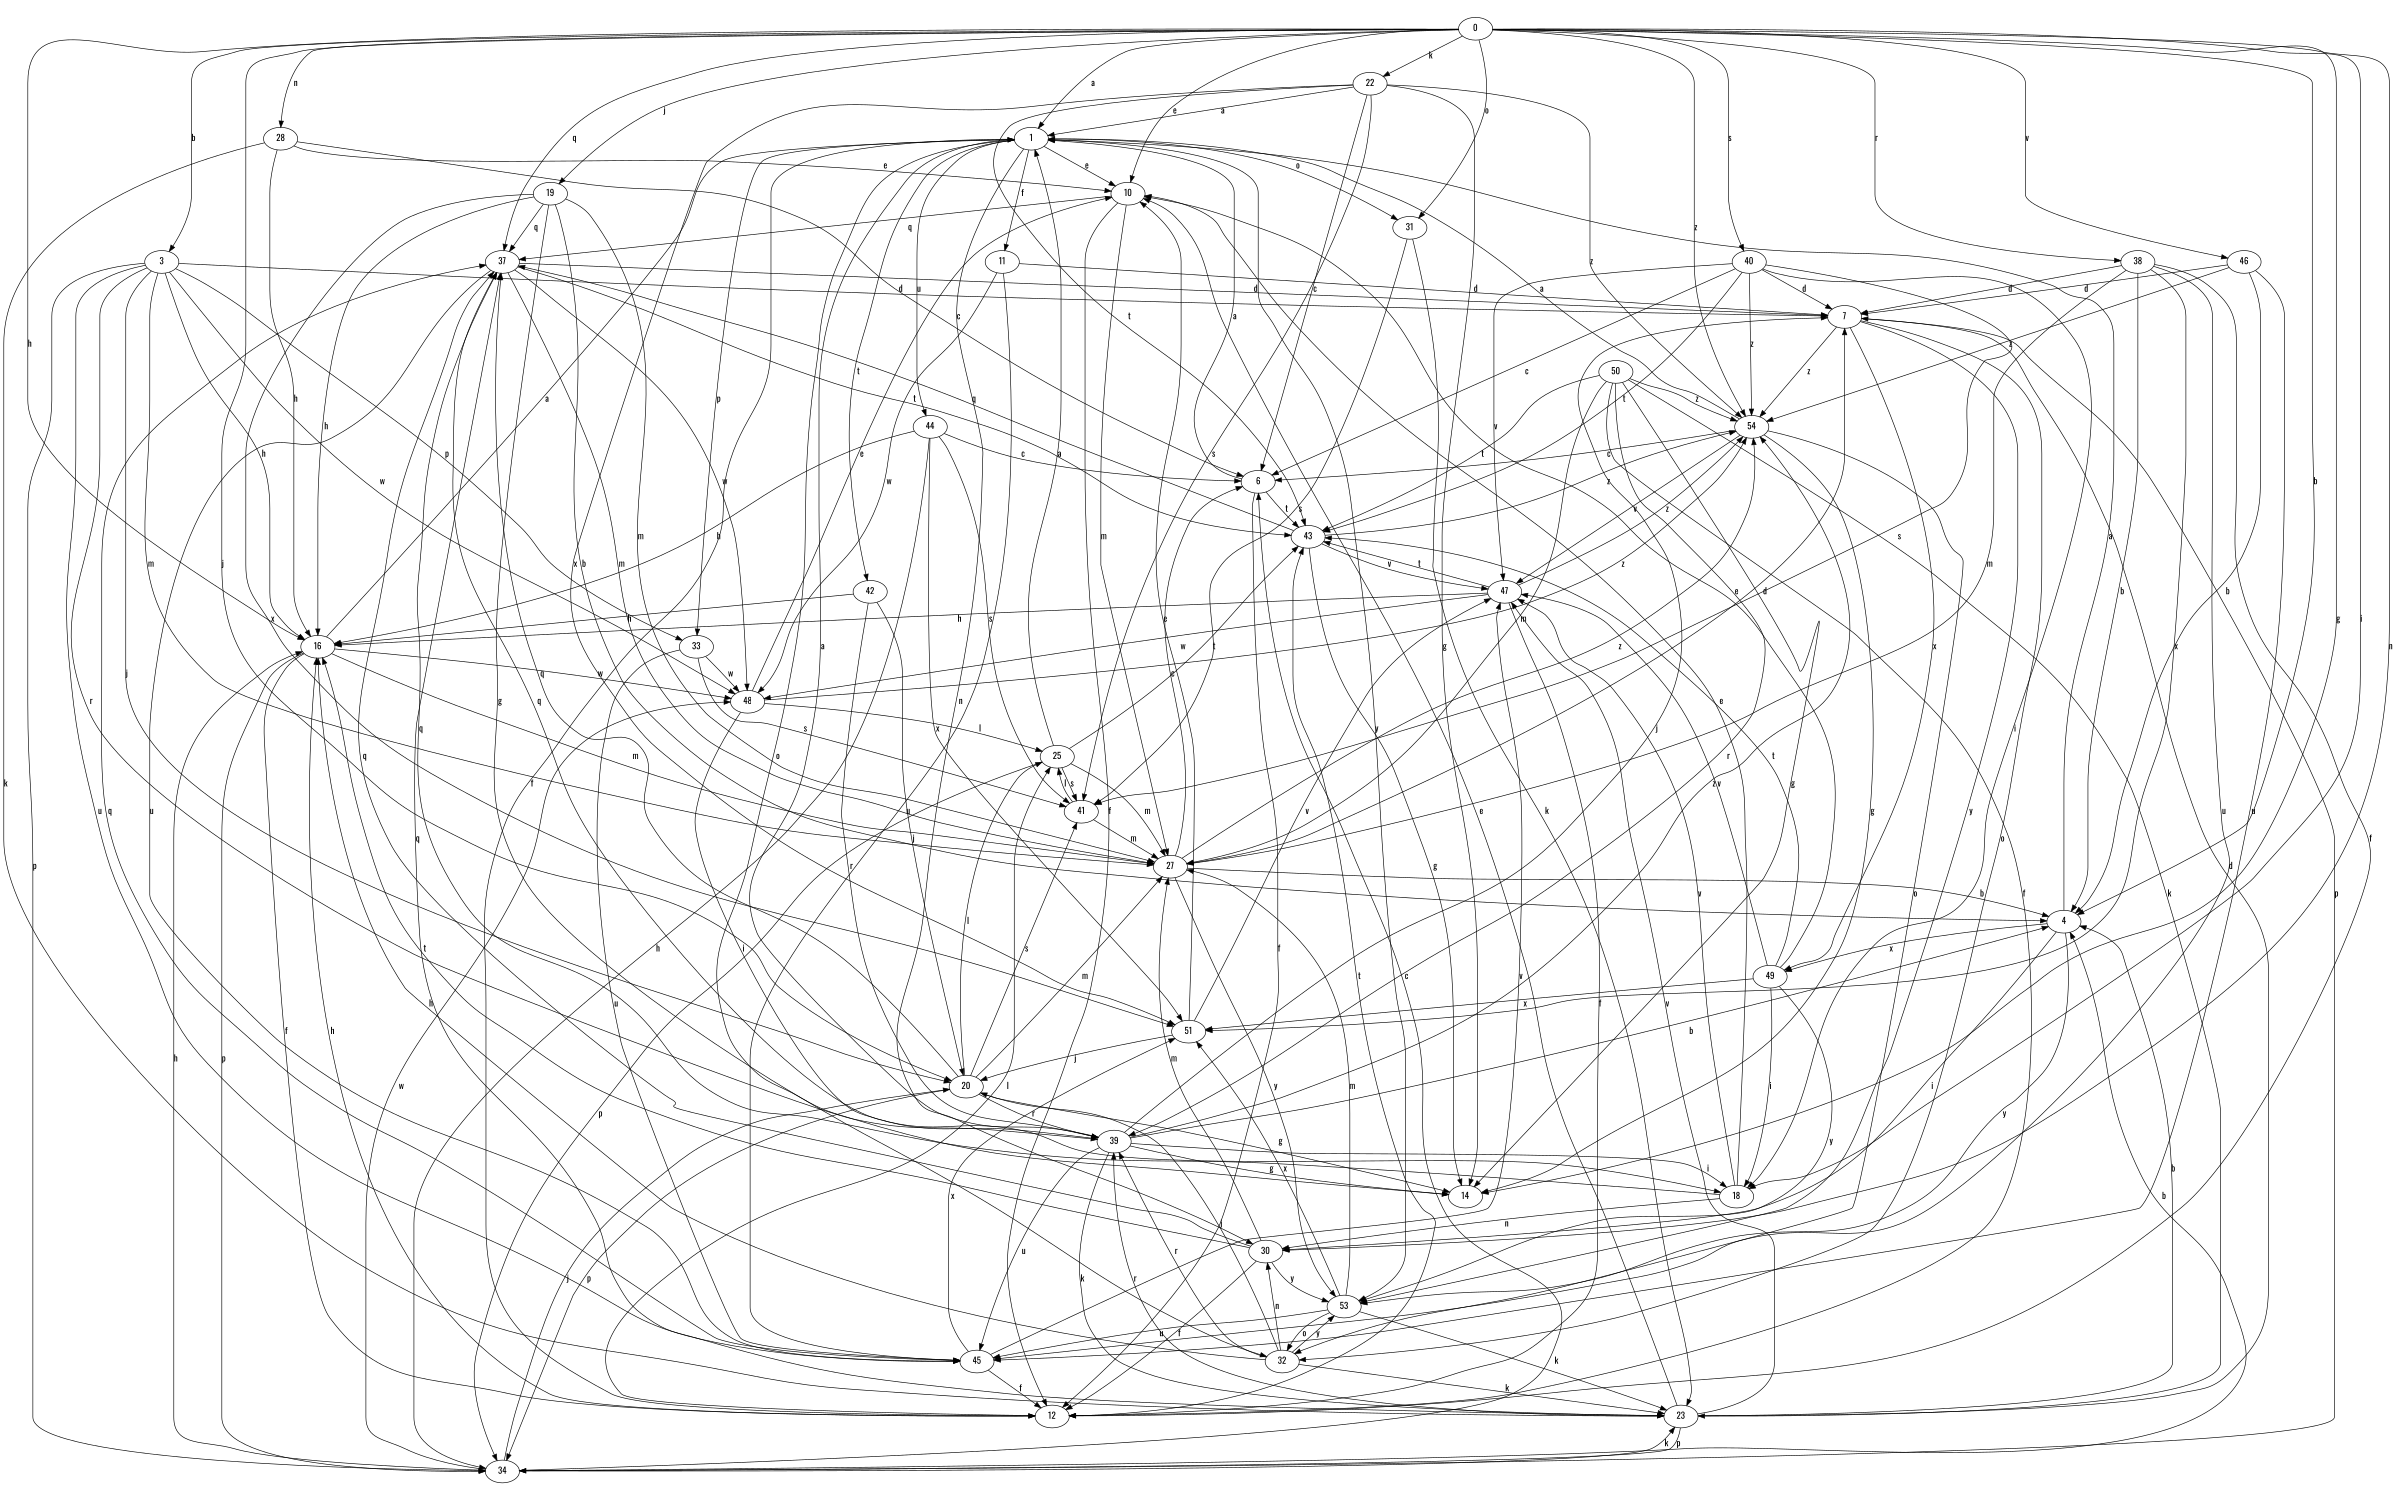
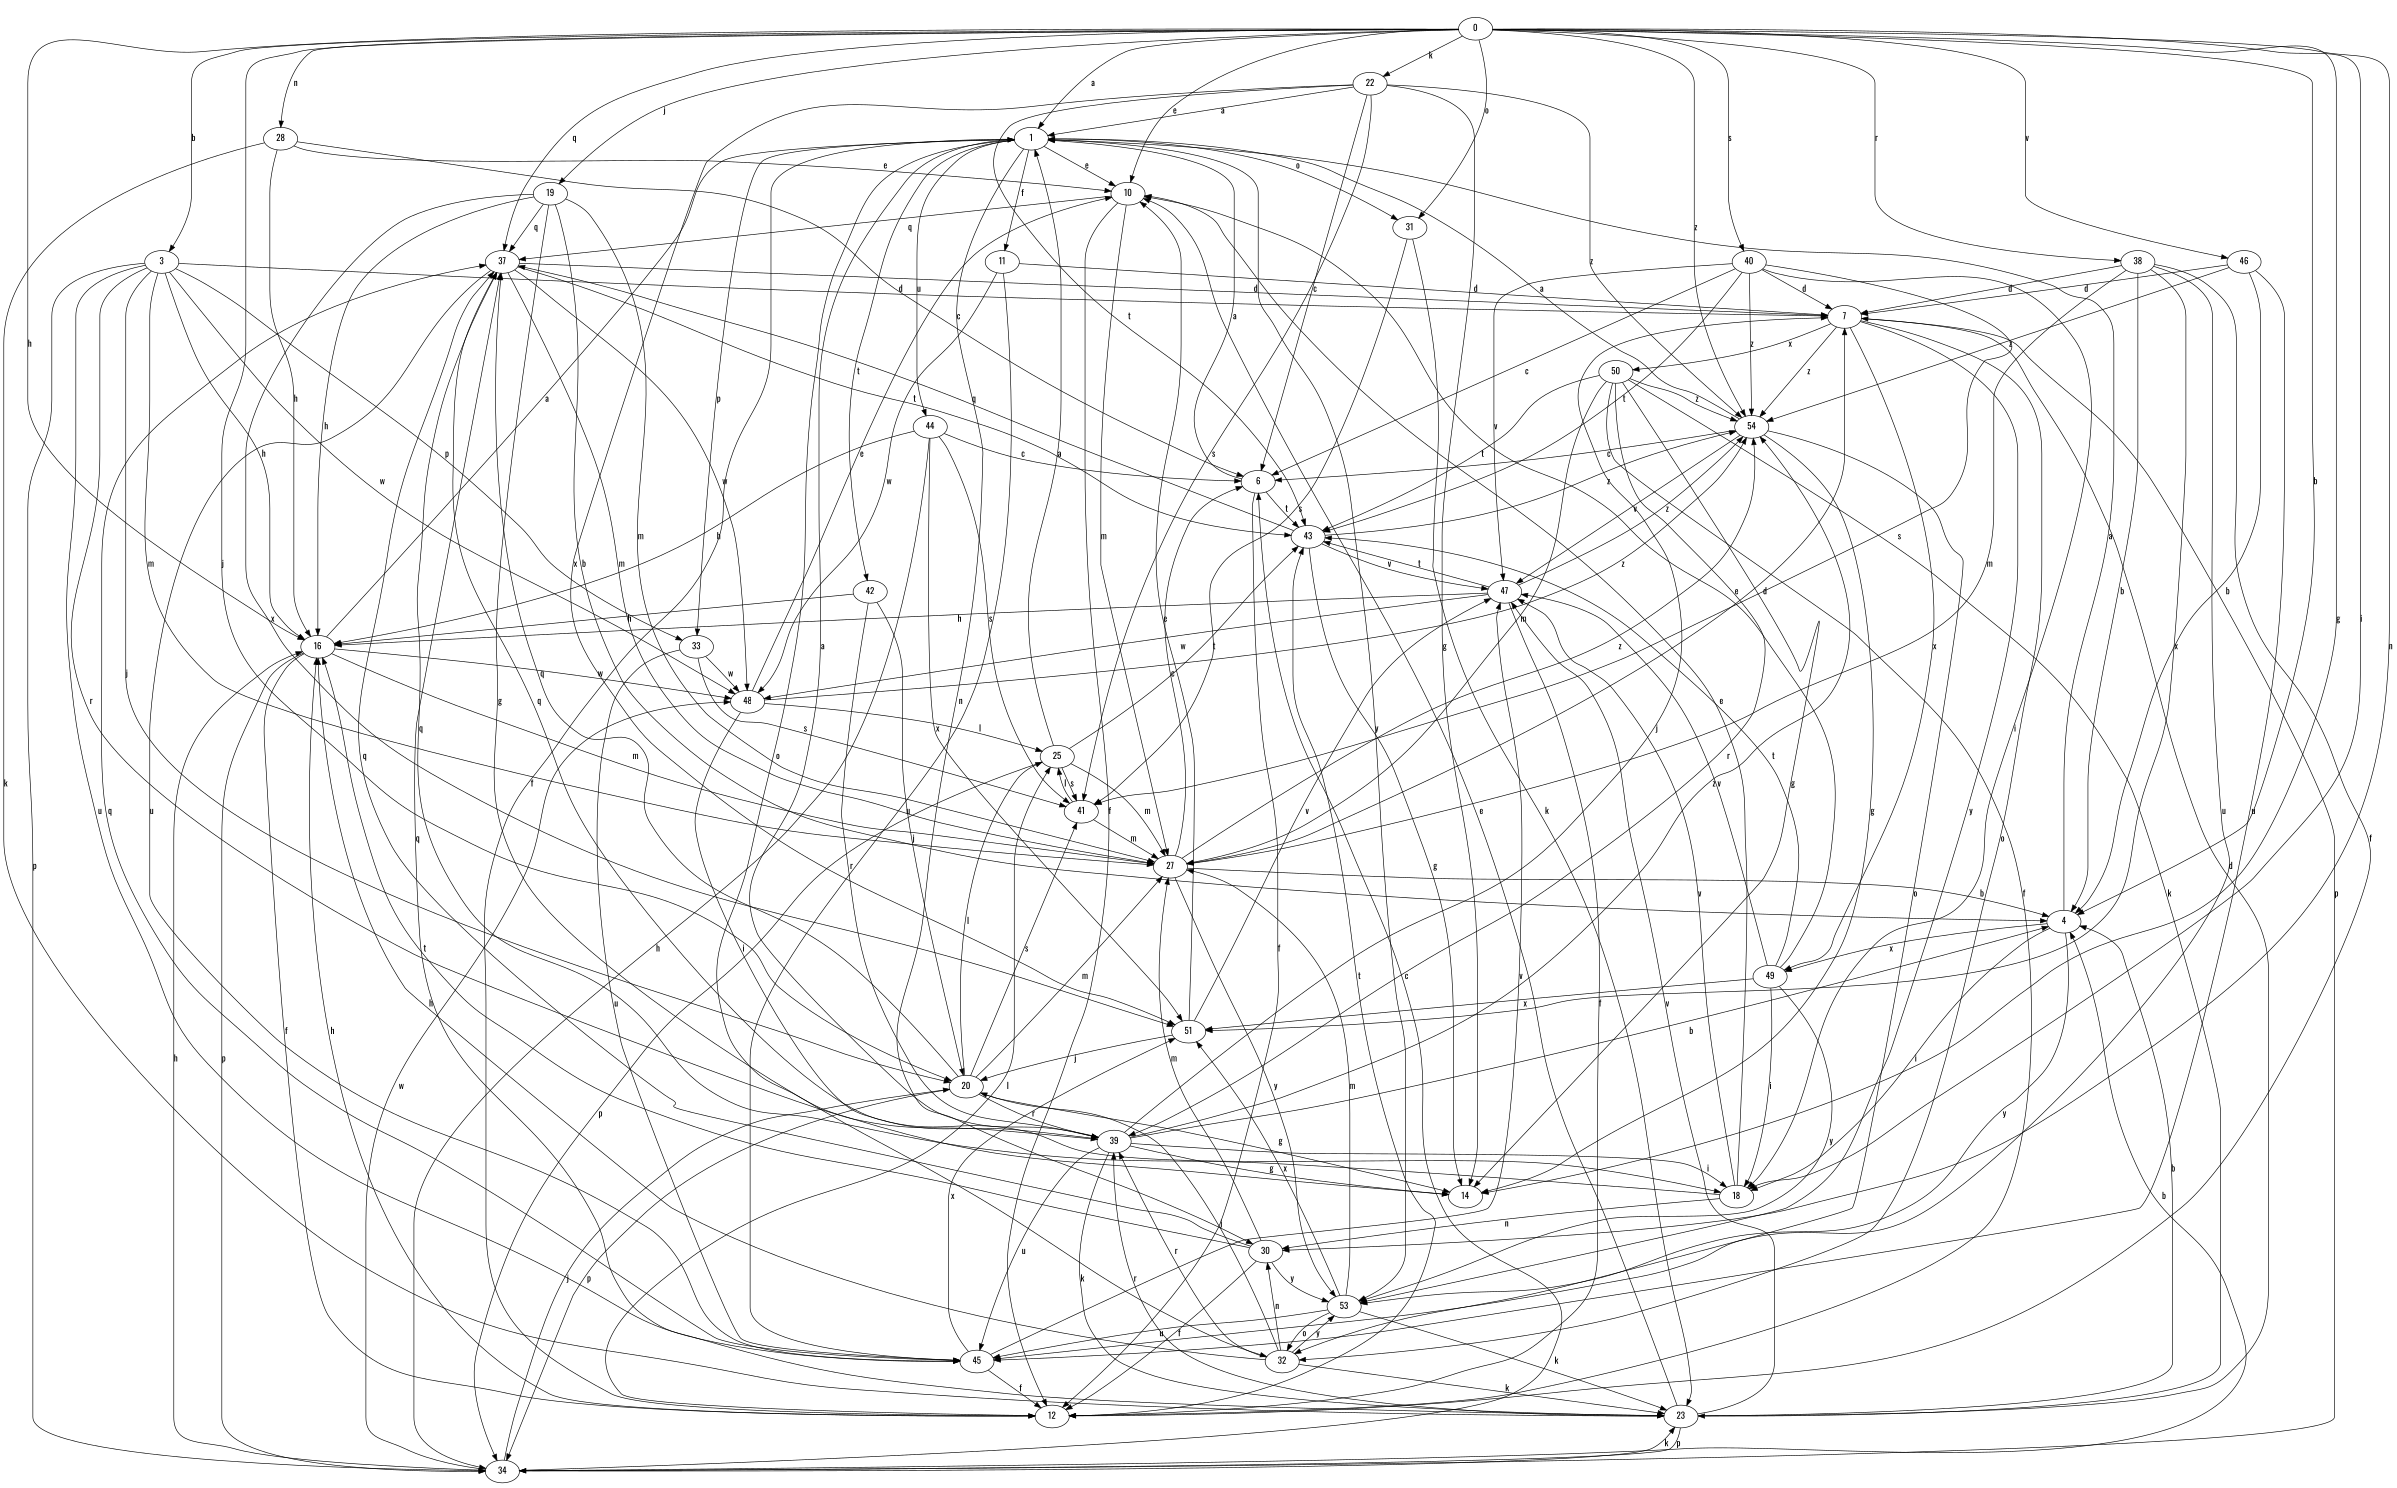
  strict digraph {
    fontname=Oswald
    node [fontname=Oswald]
    edge [fontname=Oswald]
    0
    1
    3
    4
    10
    14
    16
    18
    19
    20
    22
    28
    30
    31
    37
    38
    40
    46
    54
    11
    12
    32
    33
    42
    44
    53
    7
    27
    34
    39
    45
    48
    49
    47
    51
    25
    41
    6
    43
    23
    50
    0 -> 1 [label=a]
    0 -> 3 [label=b]
    0 -> 4 [label=b]
    0 -> 10 [label=e]
    0 -> 14 [label=g]
    0 -> 16 [label=h]
    0 -> 18 [label=i]
    0 -> 19 [label=j]
    0 -> 20 [label=j]
    0 -> 22 [label=k]
    0 -> 28 [label=n]
    0 -> 30 [label=n]
    0 -> 31 [label=o]
    0 -> 37 [label=q]
    0 -> 38 [label=r]
    0 -> 40 [label=s]
    0 -> 46 [label=v]
    0 -> 54 [label=z]
    1 -> 10 [label=e]
    1 -> 30 [label=n]
    1 -> 31 [label=o]
    1 -> 11 [label=f]
    1 -> 12 [label=f]
    1 -> 32 [label=o]
    1 -> 33 [label=p]
    1 -> 42 [label=t]
    1 -> 44 [label=u]
    1 -> 53 [label=y]
    3 -> 16 [label=h]
    3 -> 20 [label=j]
    3 -> 33 [label=p]
    3 -> 7 [label=d]
    3 -> 27 [label=m]
    3 -> 34 [label=p]
    3 -> 39 [label=r]
    3 -> 45 [label=u]
    3 -> 48 [label=w]
    4 -> 1 [label=a]
-   4 -> 30 [label=i]
+   4 -> 18 [label=i]
    4 -> 53 [label=y]
    4 -> 49 [label=x]
    10 -> 37 [label=q]
    10 -> 12 [label=f]
    10 -> 27 [label=m]
    16 -> 1 [label=a]
    16 -> 12 [label=f]
    16 -> 27 [label=m]
    16 -> 34 [label=p]
    16 -> 48 [label=w]
    18 -> 10 [label=e]
    18 -> 30 [label=n]
    18 -> 37 [label=q]
    18 -> 47 [label=v]
    19 -> 4 [label=b]
    19 -> 14 [label=g]
    19 -> 16 [label=h]
    19 -> 37 [label=q]
    19 -> 27 [label=m]
    19 -> 51 [label=x]
    20 -> 14 [label=g]
    20 -> 37 [label=q]
    20 -> 27 [label=m]
    20 -> 34 [label=p]
    20 -> 39 [label=r]
    20 -> 25 [label=l]
    20 -> 41 [label=s]
    22 -> 1 [label=a]
    22 -> 14 [label=g]
    22 -> 54 [label=z]
    22 -> 51 [label=x]
    22 -> 41 [label=s]
    22 -> 6 [label=c]
    22 -> 43 [label=t]
    28 -> 10 [label=e]
    28 -> 16 [label=h]
    28 -> 6 [label=c]
    28 -> 23 [label=k]
    30 -> 16 [label=t]
    30 -> 37 [label=q]
    30 -> 12 [label=f]
    30 -> 53 [label=y]
    30 -> 27 [label=m]
    31 -> 41 [label=s]
    31 -> 23 [label=k]
    37 -> 7 [label=d]
    37 -> 27 [label=m]
    37 -> 45 [label=u]
    37 -> 48 [label=w]
    37 -> 43 [label=t]
    38 -> 4 [label=b]
    38 -> 12 [label=f]
    38 -> 7 [label=d]
    38 -> 27 [label=m]
    38 -> 45 [label=u]
    38 -> 51 [label=x]
    40 -> 18 [label=i]
    40 -> 54 [label=z]
    40 -> 7 [label=d]
    40 -> 47 [label=v]
    40 -> 41 [label=s]
    40 -> 6 [label=c]
    40 -> 43 [label=t]
    46 -> 4 [label=b]
    46 -> 54 [label=z]
    46 -> 7 [label=d]
    46 -> 45 [label=u]
    54 -> 1 [label=a]
    54 -> 14 [label=g]
    54 -> 32 [label=o]
    54 -> 47 [label=v]
    54 -> 6 [label=c]
    11 -> 7 [label=d]
    11 -> 45 [label=u]
    11 -> 48 [label=w]
    12 -> 16 [label=h]
    12 -> 25 [label=l]
    12 -> 43 [label=t]
    32 -> 16 [label=h]
    32 -> 20 [label=j]
    32 -> 30 [label=n]
    32 -> 53 [label=y]
    32 -> 39 [label=r]
    32 -> 23 [label=k]
    33 -> 45 [label=u]
    33 -> 48 [label=w]
    33 -> 41 [label=s]
    42 -> 16 [label=h]
    42 -> 20 [label=j]
    42 -> 39 [label=r]
    44 -> 16 [label=h]
    44 -> 34 [label=h]
    44 -> 51 [label=x]
    44 -> 41 [label=s]
    44 -> 6 [label=c]
    53 -> 32 [label=o]
    53 -> 27 [label=m]
    53 -> 45 [label=u]
    53 -> 51 [label=x]
    53 -> 23 [label=k]
    7 -> 54 [label=z]
    7 -> 32 [label=o]
    7 -> 53 [label=y]
    7 -> 34 [label=p]
    7 -> 49 [label=x]
+   7 -> 50 [label=x]
    27 -> 4 [label=b]
    27 -> 54 [label=z]
    27 -> 53 [label=y]
    27 -> 7 [label=d]
    27 -> 6 [label=c]
    34 -> 4 [label=b]
    34 -> 16 [label=h]
    34 -> 20 [label=j]
    34 -> 48 [label=w]
    34 -> 6 [label=c]
    34 -> 23 [label=k]
    39 -> 1 [label=a]
    39 -> 4 [label=b]
    39 -> 14 [label=g]
    39 -> 18 [label=i]
    39 -> 37 [label=q]
    39 -> 54 [label=z]
    39 -> 7 [label=j]
    39 -> 45 [label=u]
    39 -> 23 [label=k]
    45 -> 37 [label=q]
    45 -> 12 [label=f]
    45 -> 47 [label=v]
    45 -> 51 [label=x]
    48 -> 10 [label=e]
    48 -> 18 [label=i]
    48 -> 54 [label=z]
    48 -> 25 [label=l]
    49 -> 10 [label=e]
    49 -> 18 [label=i]
    49 -> 53 [label=y]
    49 -> 47 [label=v]
    49 -> 51 [label=x]
    49 -> 43 [label=t]
    47 -> 16 [label=h]
    47 -> 54 [label=z]
    47 -> 12 [label=f]
    47 -> 48 [label=w]
    47 -> 43 [label=t]
    51 -> 10 [label=e]
    51 -> 20 [label=j]
    51 -> 47 [label=v]
    25 -> 1 [label=a]
    25 -> 27 [label=m]
    25 -> 34 [label=p]
    25 -> 41 [label=s]
    25 -> 43 [label=t]
    41 -> 27 [label=m]
    41 -> 25 [label=l]
    6 -> 1 [label=a]
    6 -> 12 [label=f]
    6 -> 43 [label=t]
    43 -> 14 [label=g]
    43 -> 37 [label=q]
    43 -> 54 [label=z]
    43 -> 47 [label=v]
    23 -> 4 [label=b]
    23 -> 10 [label=e]
    23 -> 37 [label=q]
    23 -> 7 [label=d]
    23 -> 34 [label=p]
    23 -> 39 [label=r]
    23 -> 47 [label=v]
    50 -> 14 [label=g]
    50 -> 54 [label=z]
    50 -> 12 [label=f]
    50 -> 27 [label=m]
    50 -> 39 [label=r]
    50 -> 43 [label=t]
    50 -> 23 [label=k]
  }
